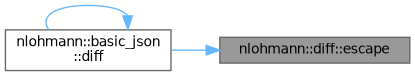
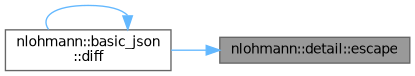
  digraph {
    rankdir=RL
    node [fontname=Helvetica fontsize=10 shape=box style=filled]
    edge [color=steelblue1 dir=back fontname=Helvetica fontsize=10 labelfontname=Helvetica labelfontsize=10 style=solid]
-   n1 [color=gray40 fillcolor=grey60 fontcolor=black height=0.2 label="nlohmann::diff::escape" width=0.4]
+   n1 [color=gray40 fillcolor=grey60 fontcolor=black height=0.2 label="nlohmann::detail::escape" width=0.4]
    n2 [color=grey40 fillcolor=white height=0.2 label="nlohmann::basic_json\l::diff" width=0.4]
    n1 -> n2
    n2 -> n2
  }
